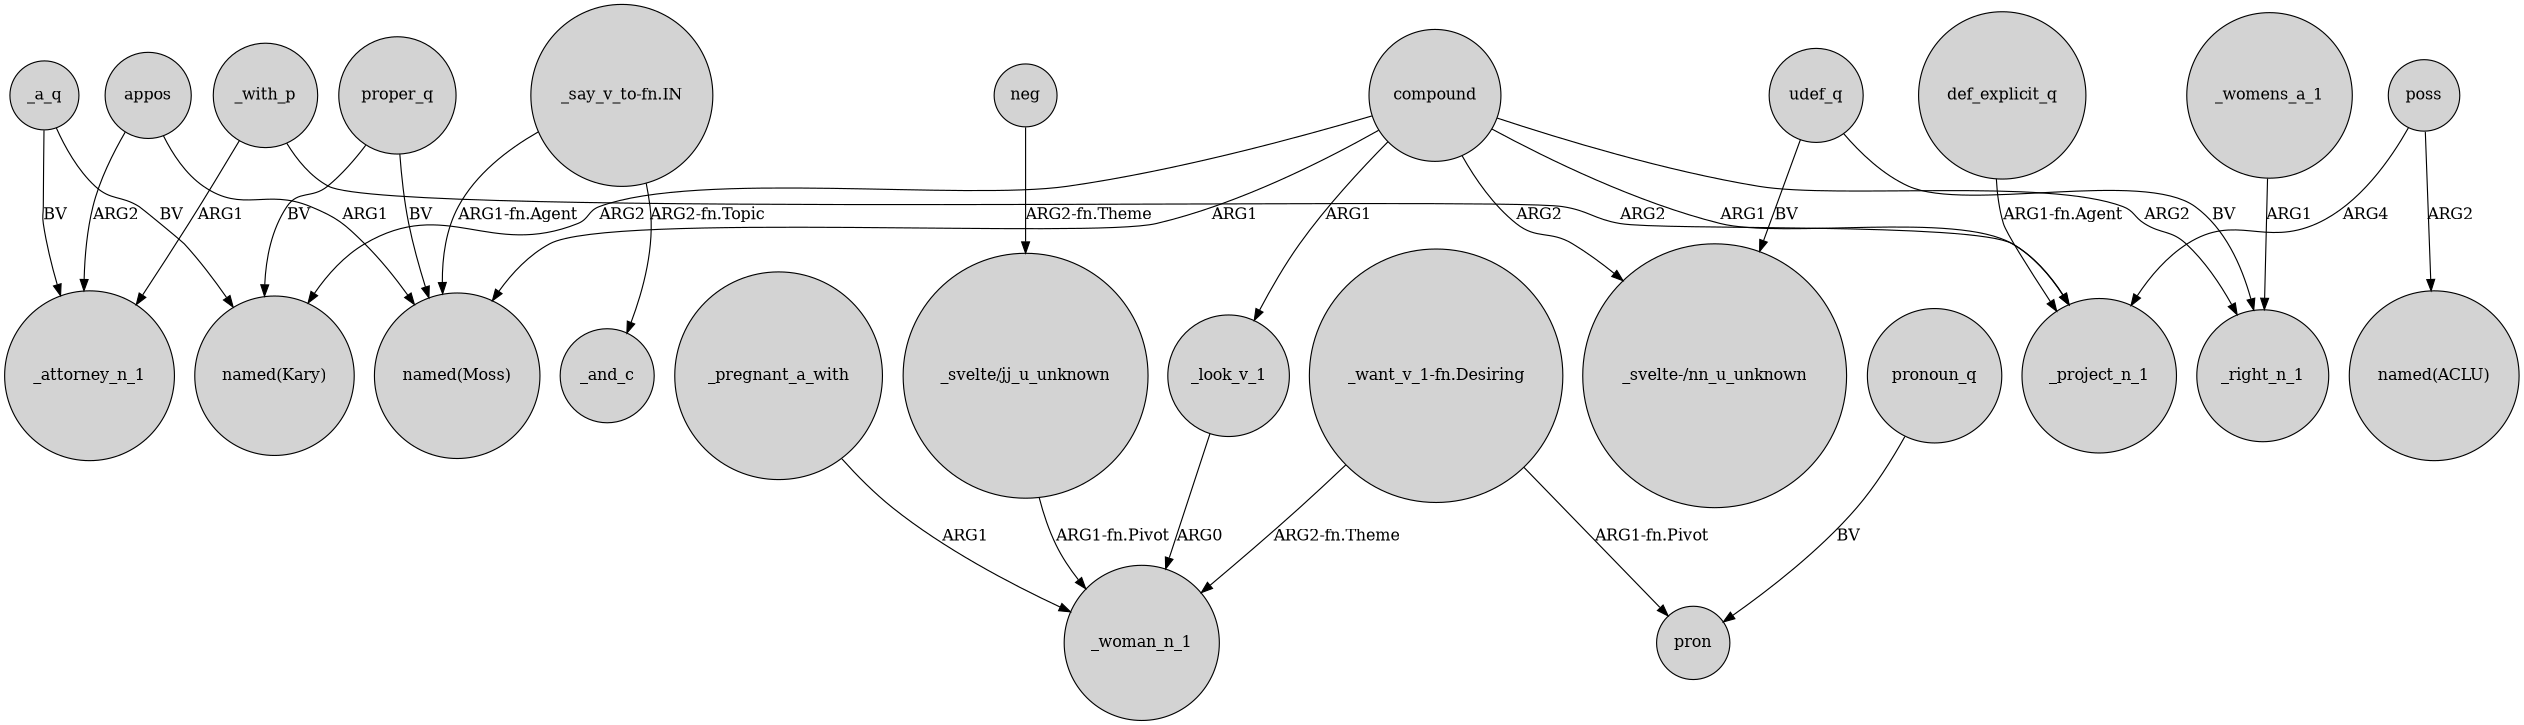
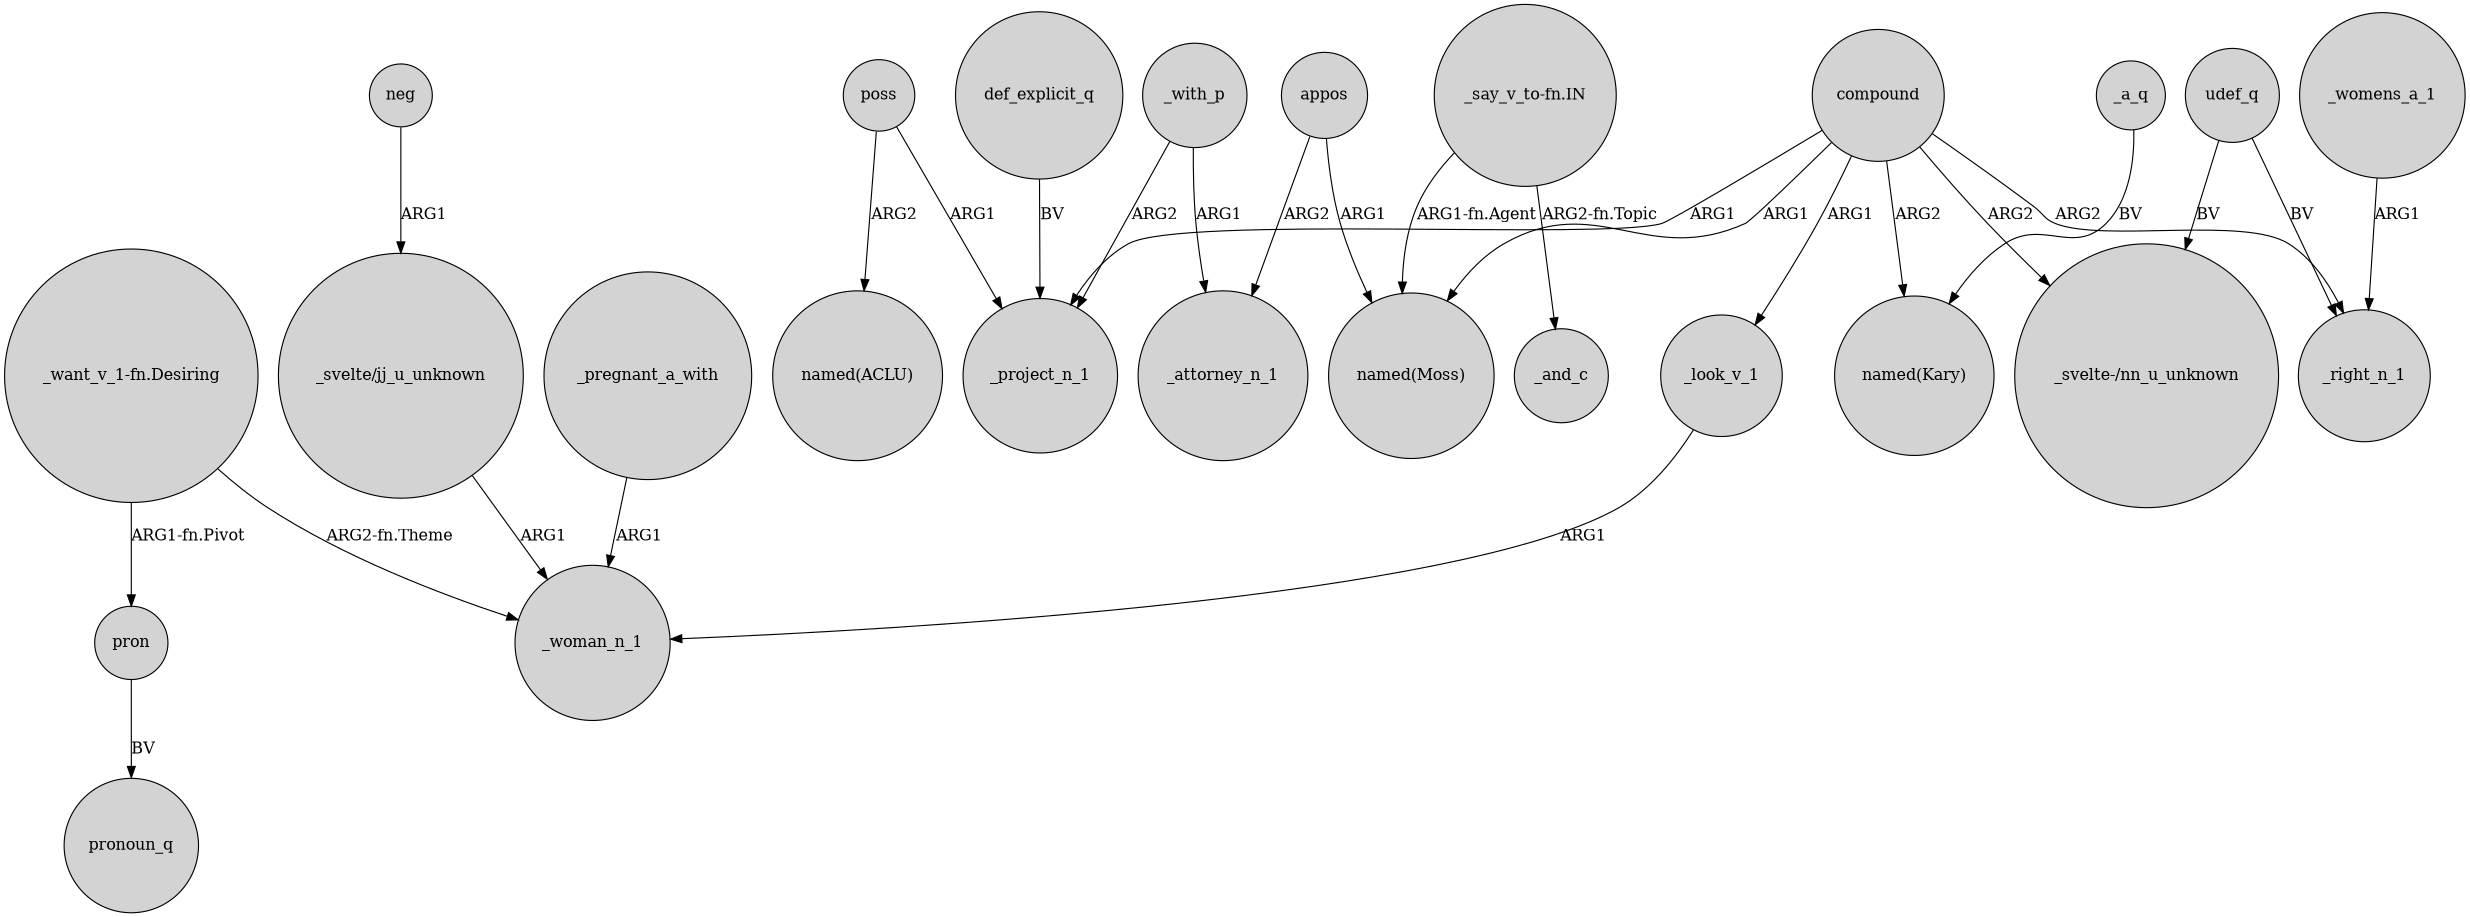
  digraph {
    node [shape=circle style=filled]
    _a_q
    _attorney_n_1
    "named(Kary)"
    compound
    _look_v_1
    _project_n_1
    _right_n_1
    "named(Moss)"
    "_svelte-/nn_u_unknown"
    _woman_n_1
    _womens_a_1
    "_want_v_1-fn.Desiring"
    pron
    poss
    "named(ACLU)"
-   proper_q
    appos
    _pregnant_a_with
    _with_p
    def_explicit_q
    pronoun_q
    udef_q
    "_say_v_to-fn.IN"
    _and_c
    neg
    "_svelte/jj_u_unknown"
-   _a_q -> _attorney_n_1 [label=BV]
    _a_q -> "named(Kary)" [label=BV]
    compound -> "named(Kary)" [label=ARG2]
    compound -> _look_v_1 [label=ARG1]
    compound -> _project_n_1 [label=ARG1]
    compound -> _right_n_1 [label=ARG2]
    compound -> "named(Moss)" [label=ARG1]
    compound -> "_svelte-/nn_u_unknown" [label=ARG2]
-   _look_v_1 -> _woman_n_1 [label=ARG0]
+   _look_v_1 -> _woman_n_1 [label=ARG1]
    _womens_a_1 -> _right_n_1 [label=ARG1]
    "_want_v_1-fn.Desiring" -> _woman_n_1 [label="ARG2-fn.Theme"]
    "_want_v_1-fn.Desiring" -> pron [label="ARG1-fn.Pivot"]
-   poss -> _project_n_1 [label=ARG4]
+   poss -> _project_n_1 [label=ARG1]
    poss -> "named(ACLU)" [label=ARG2]
-   proper_q -> "named(Kary)" [label=BV]
-   proper_q -> "named(Moss)" [label=BV]
    appos -> _attorney_n_1 [label=ARG2]
    appos -> "named(Moss)" [label=ARG1]
    _pregnant_a_with -> _woman_n_1 [label=ARG1]
    _with_p -> _attorney_n_1 [label=ARG1]
    _with_p -> _project_n_1 [label=ARG2]
-   def_explicit_q -> _project_n_1 [label="ARG1-fn.Agent"]
-   pronoun_q -> pron [label=BV]
+   def_explicit_q -> _project_n_1 [label=BV]
+   pron -> pronoun_q [label=BV]
    udef_q -> _right_n_1 [label=BV]
    udef_q -> "_svelte-/nn_u_unknown" [label=BV]
    "_say_v_to-fn.IN" -> "named(Moss)" [label="ARG1-fn.Agent"]
    "_say_v_to-fn.IN" -> _and_c [label="ARG2-fn.Topic"]
-   neg -> "_svelte/jj_u_unknown" [label="ARG2-fn.Theme"]
-   "_svelte/jj_u_unknown" -> _woman_n_1 [label="ARG1-fn.Pivot"]
+   neg -> "_svelte/jj_u_unknown" [label=ARG1]
+   "_svelte/jj_u_unknown" -> _woman_n_1 [label=ARG1]
  }
